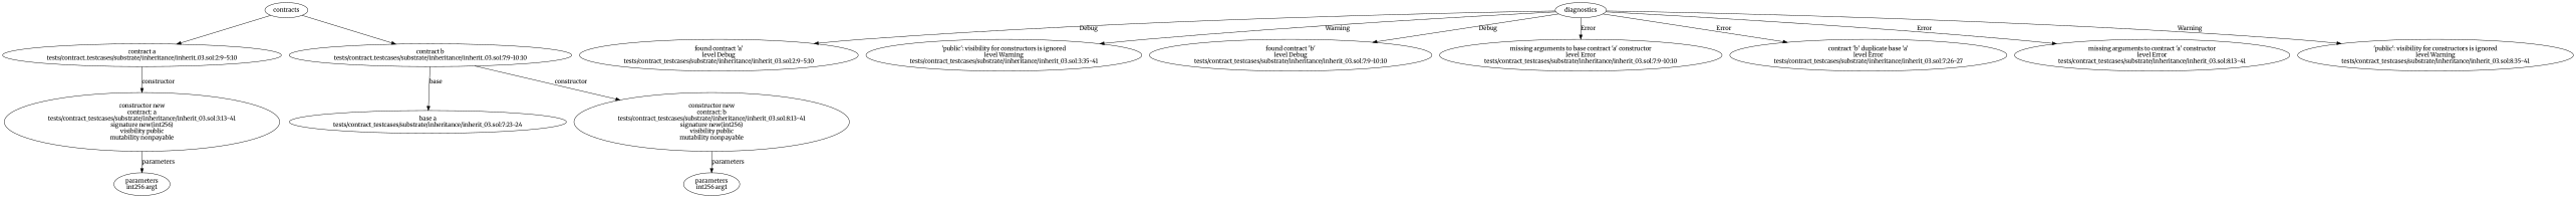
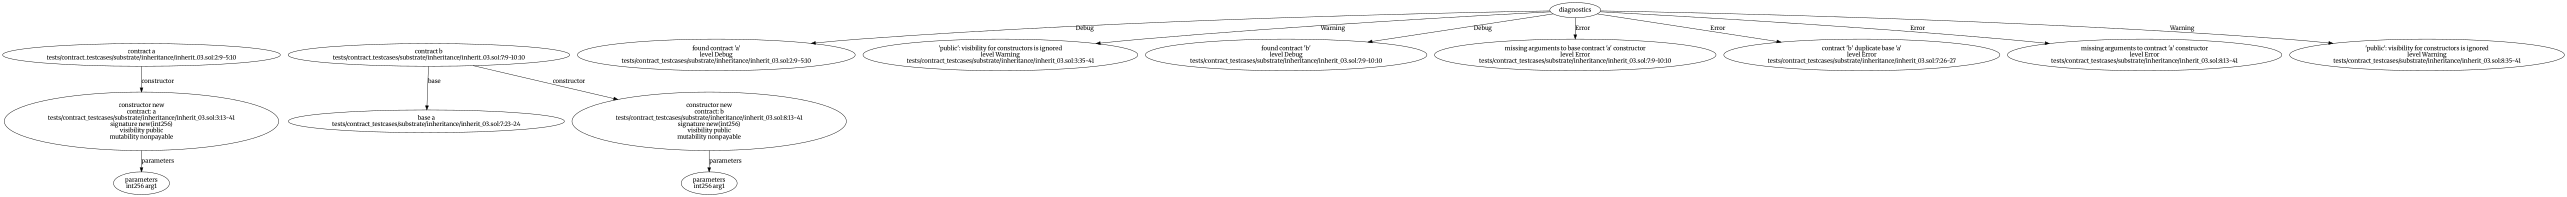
  strict digraph {
    fontname=Merriweather
    node [fontname=Merriweather]
    edge [fontname=Merriweather]
    n1 [label="contract a\ntests/contract_testcases/substrate/inheritance/inherit_03.sol:2:9-5:10"]
    n2 [label="constructor new\ncontract: a\ntests/contract_testcases/substrate/inheritance/inherit_03.sol:3:13-41\nsignature new(int256)\nvisibility public\nmutability nonpayable"]
    n3 [label="parameters\nint256 arg1"]
    n4 [label="contract b\ntests/contract_testcases/substrate/inheritance/inherit_03.sol:7:9-10:10"]
    n5 [label="base a\ntests/contract_testcases/substrate/inheritance/inherit_03.sol:7:23-24"]
    n6 [label="constructor new\ncontract: b\ntests/contract_testcases/substrate/inheritance/inherit_03.sol:8:13-41\nsignature new(int256)\nvisibility public\nmutability nonpayable"]
    n7 [label="parameters\nint256 arg1"]
    n8 [label="found contract 'a'\nlevel Debug\ntests/contract_testcases/substrate/inheritance/inherit_03.sol:2:9-5:10"]
    n9 [label="'public': visibility for constructors is ignored\nlevel Warning\ntests/contract_testcases/substrate/inheritance/inherit_03.sol:3:35-41"]
    n10 [label="found contract 'b'\nlevel Debug\ntests/contract_testcases/substrate/inheritance/inherit_03.sol:7:9-10:10"]
    n11 [label="missing arguments to base contract 'a' constructor\nlevel Error\ntests/contract_testcases/substrate/inheritance/inherit_03.sol:7:9-10:10"]
    n12 [label="contract 'b' duplicate base 'a'\nlevel Error\ntests/contract_testcases/substrate/inheritance/inherit_03.sol:7:26-27"]
    n13 [label="missing arguments to contract 'a' constructor\nlevel Error\ntests/contract_testcases/substrate/inheritance/inherit_03.sol:8:13-41"]
    n14 [label="'public': visibility for constructors is ignored\nlevel Warning\ntests/contract_testcases/substrate/inheritance/inherit_03.sol:8:35-41"]
-   contracts
    diagnostics
    n1 -> n2 [label=constructor]
    n2 -> n3 [label=parameters]
    n4 -> n5 [label=base]
    n4 -> n6 [label=constructor]
    n6 -> n7 [label=parameters]
-   contracts -> n1
-   contracts -> n4
    diagnostics -> n8 [label=Debug]
    diagnostics -> n9 [label=Warning]
    diagnostics -> n10 [label=Debug]
    diagnostics -> n11 [label=Error]
    diagnostics -> n12 [label=Error]
    diagnostics -> n13 [label=Error]
    diagnostics -> n14 [label=Warning]
  }
